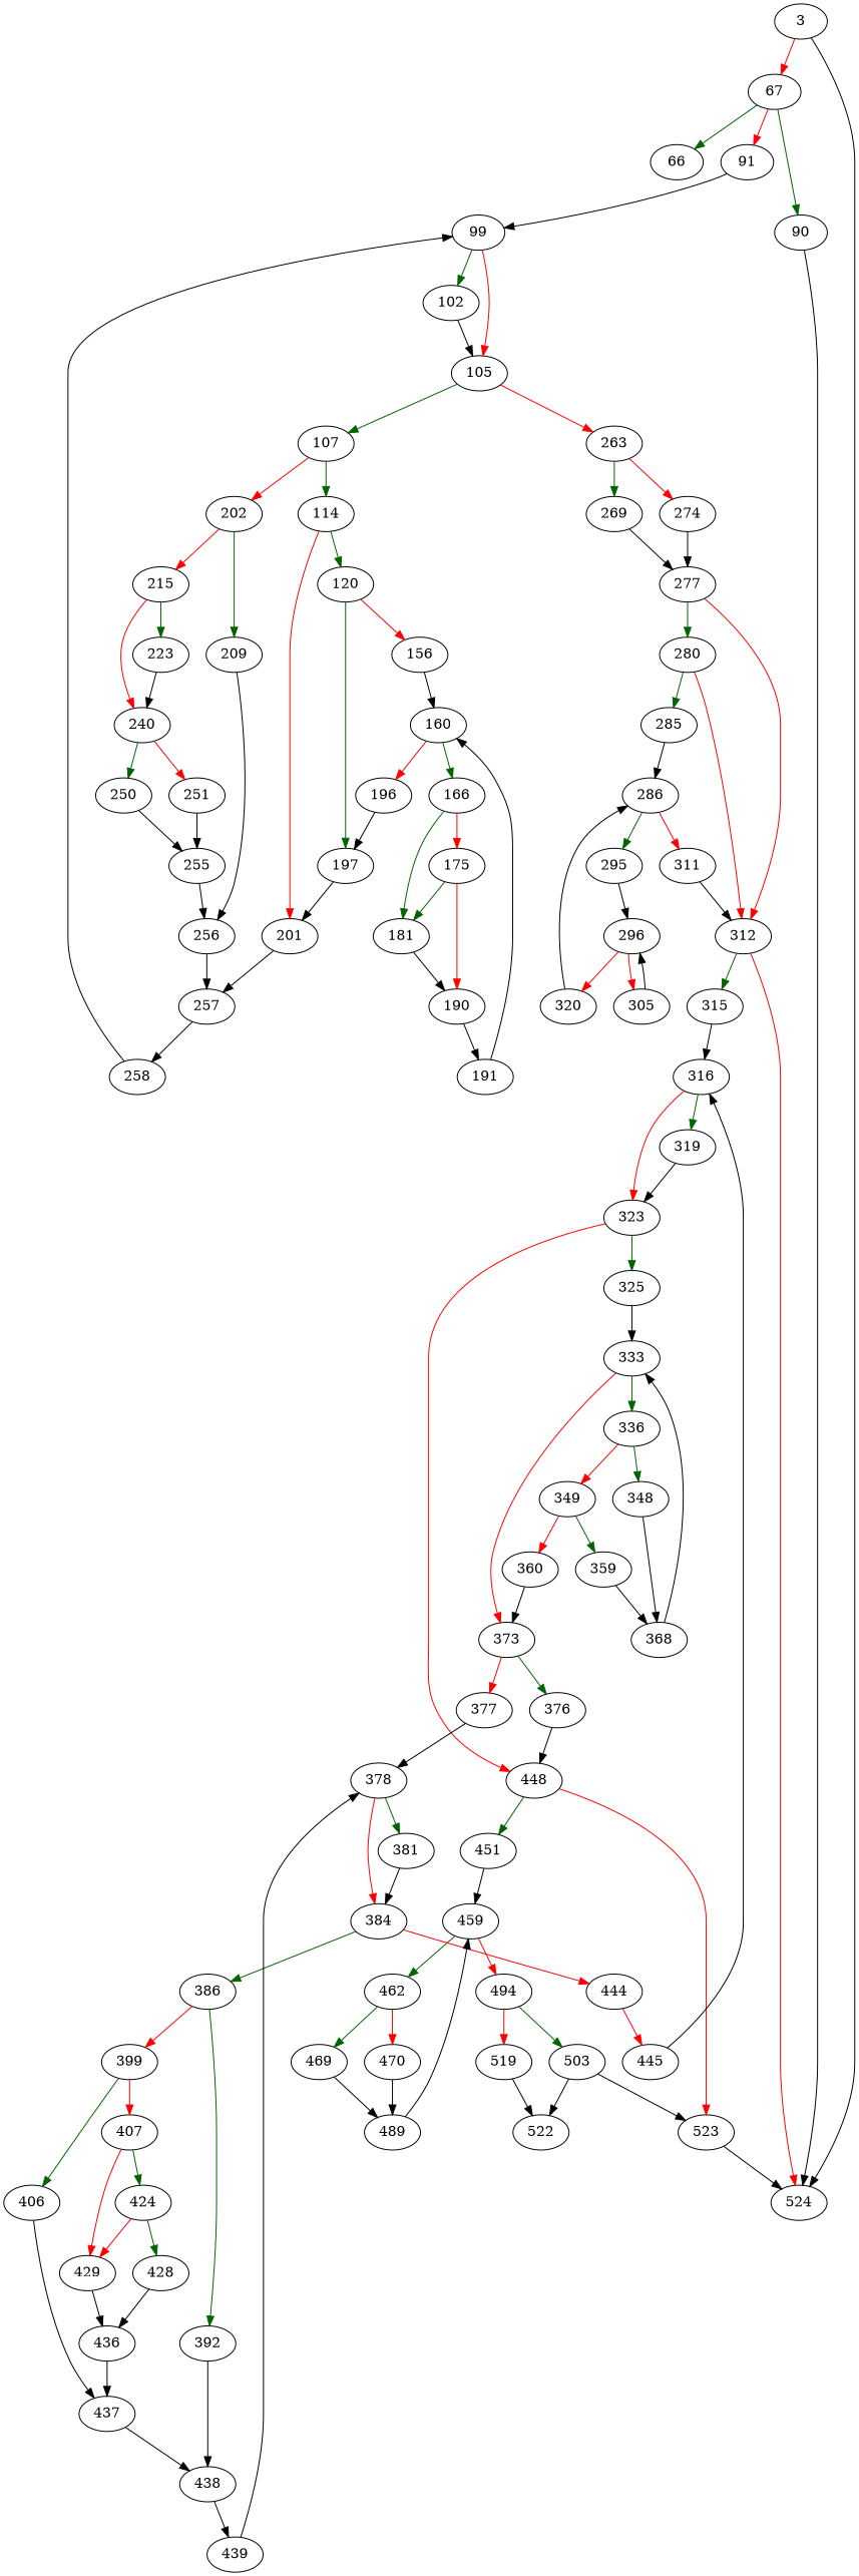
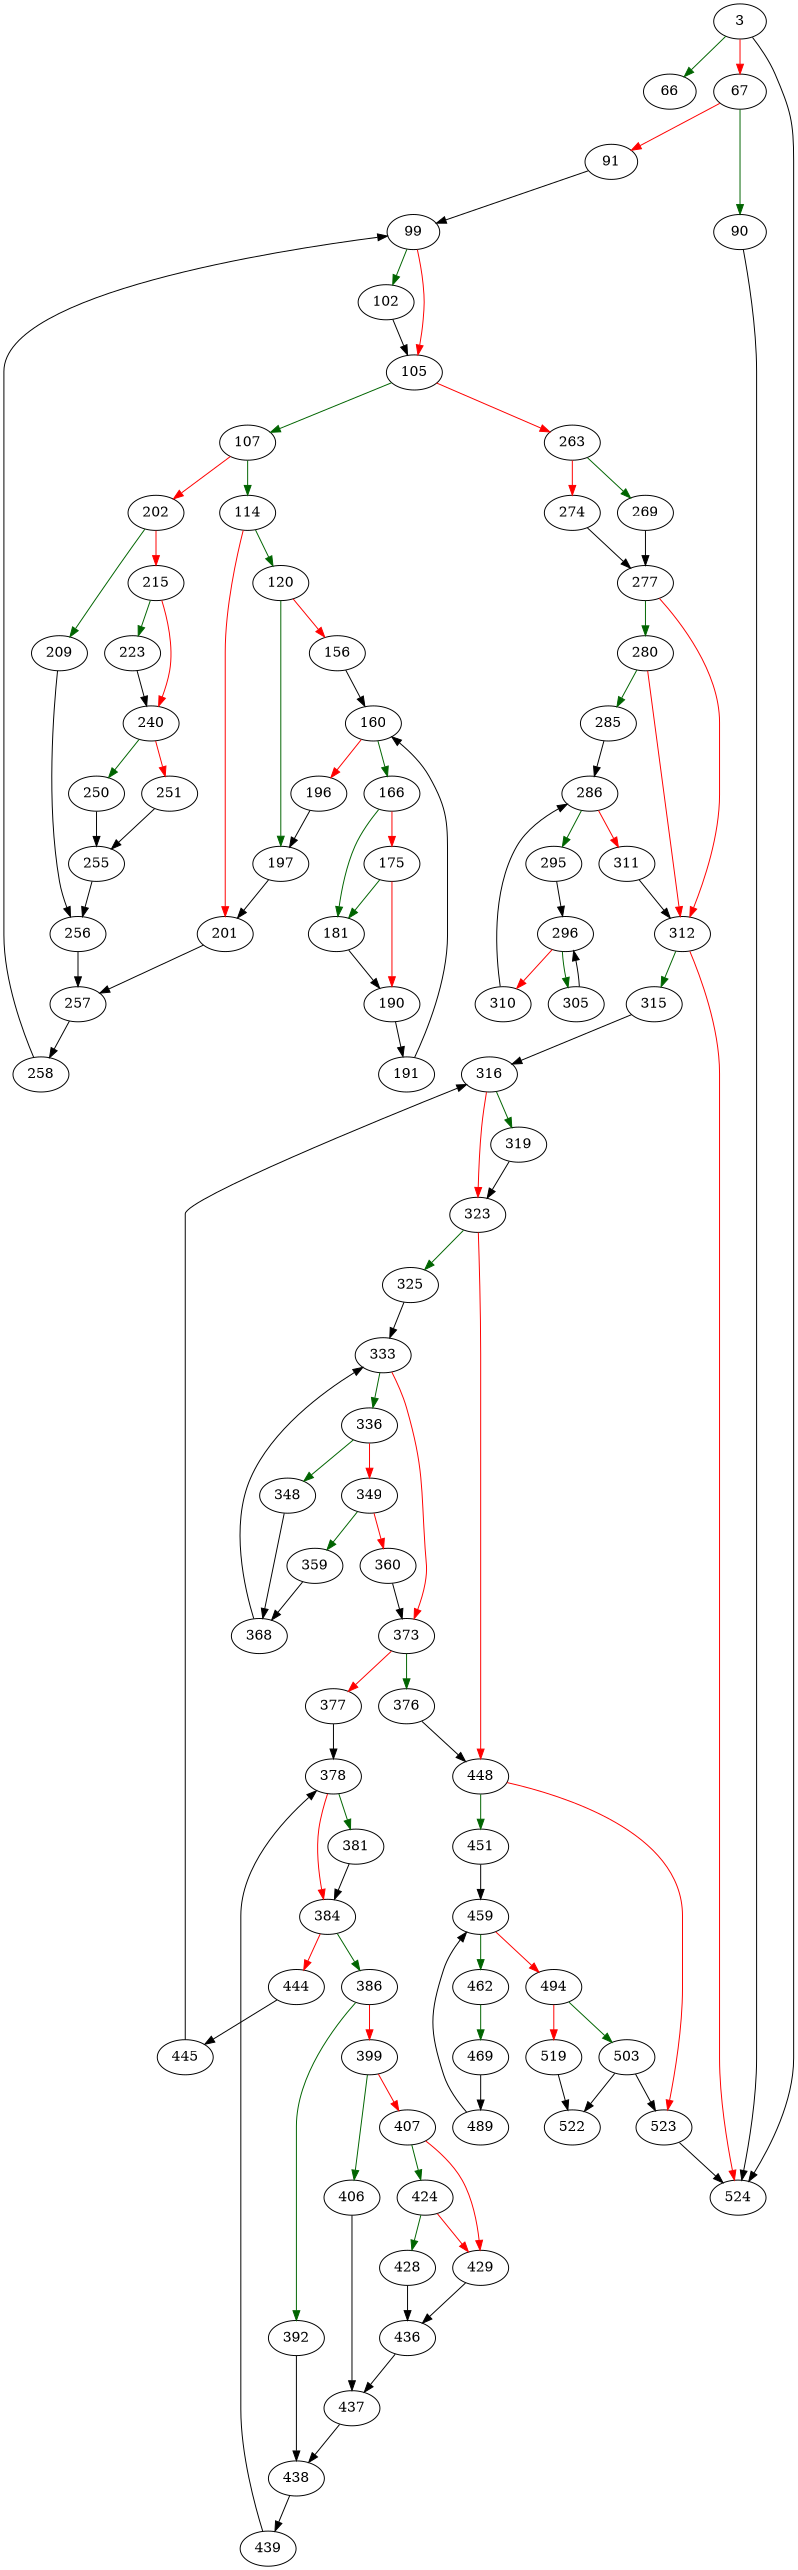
  strict digraph {
    3 [entry=true]
    66
    67
    524
    90
    91
    99
    102
    105
    107
    263
    114
    202
    269
    274
    120
    201
    209
    n19 [label=215]
    277
    197
    156
    257
    256
    223
    240
    160
    258
    166
    196
    181
    175
    190
    191
    250
    251
    255
    280
    312
    285
    315
    286
    316
    295
    311
    296
    305
-   310 [label=320]
+   310
    319
    323
    325
    448
    333
    451
    523
    336
    373
    459
    348
    349
    376
    377
    368
    359
    360
    378
    381
    384
    386
    444
    392
    399
    445
    438
    406
    407
    439
    437
    424
    429
    428
    436
    462
    494
    469
-   470
    503
    519
    489
    522
-   67 -> 66 [color=darkgreen cond=true]
+   3 -> 66 [color=darkgreen cond=true]
    3 -> 67 [color=red cond=false]
    3 -> 524
    67 -> 90 [color=darkgreen cond=true]
    67 -> 91 [color=red cond=false]
    90 -> 524
    91 -> 99
    99 -> 102 [color=darkgreen cond=true]
    99 -> 105 [color=red cond=false]
    102 -> 105
    105 -> 107 [color=darkgreen cond=true]
    105 -> 263 [color=red cond=false]
    107 -> 114 [color=darkgreen cond=true]
    107 -> 202 [color=red cond=false]
    263 -> 269 [color=darkgreen cond=true]
    263 -> 274 [color=red cond=false]
    114 -> 120 [color=darkgreen cond=true]
    114 -> 201 [color=red cond=false]
    202 -> 209 [color=darkgreen cond=true]
    202 -> n19 [color=red cond=false]
    269 -> 277
    274 -> 277
    120 -> 197 [color=darkgreen cond=true]
    120 -> 156 [color=red cond=false]
    201 -> 257
    209 -> 256
    n19 -> 223 [color=darkgreen cond=true]
    n19 -> 240 [color=red cond=false]
    277 -> 280 [color=darkgreen cond=true]
    277 -> 312 [color=red cond=false]
    197 -> 201
    156 -> 160
    257 -> 258
    256 -> 257
    223 -> 240
    240 -> 250 [color=darkgreen cond=true]
    240 -> 251 [color=red cond=false]
    160 -> 166 [color=darkgreen cond=true]
    160 -> 196 [color=red cond=false]
    258 -> 99
    166 -> 181 [color=darkgreen cond=true]
    166 -> 175 [color=red cond=false]
    196 -> 197
    181 -> 190
    175 -> 181 [color=darkgreen cond=true]
    175 -> 190 [color=red cond=false]
    190 -> 191
    191 -> 160
    250 -> 255
    251 -> 255
    255 -> 256
    280 -> 312 [color=red cond=false]
    280 -> 285 [color=darkgreen cond=true]
    312 -> 524 [color=red cond=false]
    312 -> 315 [color=darkgreen cond=true]
    285 -> 286
    315 -> 316
    286 -> 295 [color=darkgreen cond=true]
    286 -> 311 [color=red cond=false]
    316 -> 319 [color=darkgreen cond=true]
    316 -> 323 [color=red cond=false]
    295 -> 296
    311 -> 312
-   296 -> 305 [color=red cond=true]
+   296 -> 305 [color=darkgreen cond=true]
    296 -> 310 [color=red cond=false]
    305 -> 296
    310 -> 286
    319 -> 323
    323 -> 325 [color=darkgreen cond=true]
    323 -> 448 [color=red cond=false]
    325 -> 333
    448 -> 451 [color=darkgreen cond=true]
    448 -> 523 [color=red cond=false]
    333 -> 336 [color=darkgreen cond=true]
    333 -> 373 [color=red cond=false]
    451 -> 459
    523 -> 524
    336 -> 348 [color=darkgreen cond=true]
    336 -> 349 [color=red cond=false]
    373 -> 376 [color=darkgreen cond=true]
    373 -> 377 [color=red cond=false]
    459 -> 462 [color=darkgreen cond=true]
    459 -> 494 [color=red cond=false]
    348 -> 368
    349 -> 359 [color=darkgreen cond=true]
    349 -> 360 [color=red cond=false]
    376 -> 448
    377 -> 378
    368 -> 333
    359 -> 368
    360 -> 373
    378 -> 381 [color=darkgreen cond=true]
    378 -> 384 [color=red cond=false]
    381 -> 384
    384 -> 386 [color=darkgreen cond=true]
    384 -> 444 [color=red cond=false]
    386 -> 392 [color=darkgreen cond=true]
    386 -> 399 [color=red cond=false]
-   444 -> 445 [color=red]
+   444 -> 445
    392 -> 438
    399 -> 406 [color=darkgreen cond=true]
    399 -> 407 [color=red cond=false]
    445 -> 316
    438 -> 439
    406 -> 437
    407 -> 424 [color=darkgreen cond=true]
    407 -> 429 [color=red cond=false]
    439 -> 378
    437 -> 438
    424 -> 429 [color=red cond=false]
    424 -> 428 [color=darkgreen cond=true]
    429 -> 436
    428 -> 436
    436 -> 437
    462 -> 469 [color=darkgreen cond=true]
-   462 -> 470 [color=red cond=false]
    494 -> 503 [color=darkgreen cond=true]
    494 -> 519 [color=red cond=false]
    469 -> 489
-   470 -> 489
    503 -> 523
    503 -> 522
    519 -> 522
    489 -> 459
  }
